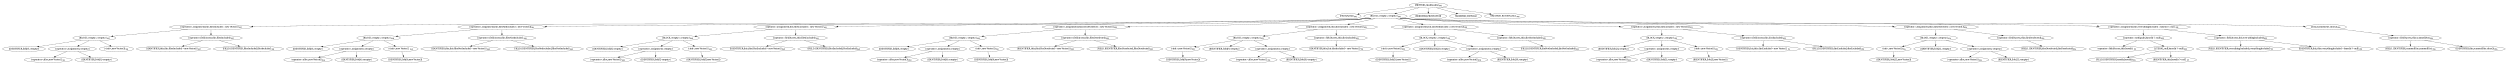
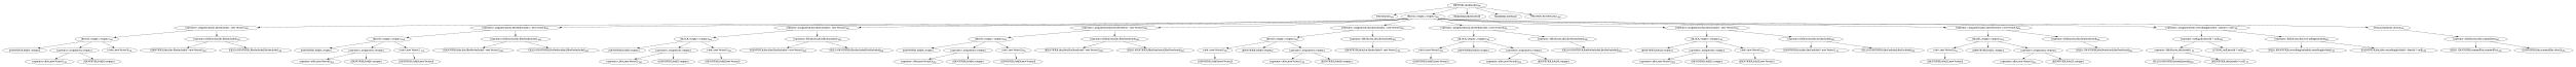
  digraph {
    fontname=Merriweather
    node [fontname=Merriweather]
    edge [fontname=Merriweather]
    n1 [label=<(METHOD,clearResults)<SUB>946</SUB>>]
    n2 [label=<(PARAM,this)<SUB>946</SUB>>]
    n3 [label=<(BLOCK,&lt;empty&gt;,&lt;empty&gt;)<SUB>946</SUB>>]
    n4 [label=<(MODIFIER,PROTECTED)>]
    n5 [label=<(MODIFIER,VIRTUAL)>]
    n6 [label=<(METHOD_RETURN,void)<SUB>946</SUB>>]
    n7 [label=<(&lt;operator&gt;.assignment,this.filesIncluded = new Vector())<SUB>947</SUB>>]
    n8 [label=<(&lt;operator&gt;.assignment,this.filesNotIncluded = new Vector())<SUB>948</SUB>>]
    n9 [label=<(&lt;operator&gt;.assignment,this.filesExcluded = new Vector())<SUB>949</SUB>>]
    n10 [label=<(&lt;operator&gt;.assignment,this.filesDeselected = new Vector())<SUB>950</SUB>>]
    n11 [label=<(&lt;operator&gt;.assignment,this.dirsIncluded = new Vector())<SUB>951</SUB>>]
    n12 [label=<(&lt;operator&gt;.assignment,this.dirsNotIncluded = new Vector())<SUB>952</SUB>>]
    n13 [label=<(&lt;operator&gt;.assignment,this.dirsExcluded = new Vector())<SUB>953</SUB>>]
    n14 [label=<(&lt;operator&gt;.assignment,this.dirsDeselected = new Vector())<SUB>954</SUB>>]
    n15 [label=<(&lt;operator&gt;.assignment,this.everythingIncluded = basedir != null)<SUB>955</SUB>>]
    n16 [label=<(clear,scannedDirs.clear())<SUB>956</SUB>>]
    n17 [label=<(&lt;operator&gt;.fieldAccess,this.filesIncluded)<SUB>947</SUB>>]
    n18 [label=<(BLOCK,&lt;empty&gt;,&lt;empty&gt;)<SUB>947</SUB>>]
    n19 [label=<(&lt;operator&gt;.fieldAccess,this.filesNotIncluded)<SUB>948</SUB>>]
    n20 [label=<(BLOCK,&lt;empty&gt;,&lt;empty&gt;)<SUB>948</SUB>>]
-   n21 [label=<(&lt;operator&gt;.fieldAccess,this.filesExcluded)<SUB>941</SUB>>]
+   n21 [label=<(&lt;operator&gt;.fieldAccess,this.filesExcluded)<SUB>949</SUB>>]
    n22 [label=<(BLOCK,&lt;empty&gt;,&lt;empty&gt;)<SUB>949</SUB>>]
    n23 [label=<(&lt;operator&gt;.fieldAccess,this.filesDeselected)<SUB>950</SUB>>]
    n24 [label=<(BLOCK,&lt;empty&gt;,&lt;empty&gt;)<SUB>950</SUB>>]
    n25 [label=<(&lt;operator&gt;.fieldAccess,this.dirsIncluded)<SUB>951</SUB>>]
    n26 [label=<(BLOCK,&lt;empty&gt;,&lt;empty&gt;)<SUB>951</SUB>>]
    n27 [label=<(&lt;operator&gt;.fieldAccess,this.dirsNotIncluded)<SUB>952</SUB>>]
    n28 [label=<(BLOCK,&lt;empty&gt;,&lt;empty&gt;)<SUB>952</SUB>>]
    n29 [label=<(&lt;operator&gt;.fieldAccess,this.dirsExcluded)<SUB>953</SUB>>]
    n30 [label=<(BLOCK,&lt;empty&gt;,&lt;empty&gt;)<SUB>953</SUB>>]
    n31 [label=<(&lt;operator&gt;.fieldAccess,this.dirsDeselected)<SUB>954</SUB>>]
    n32 [label=<(BLOCK,&lt;empty&gt;,&lt;empty&gt;)<SUB>954</SUB>>]
    n33 [label=<(&lt;operator&gt;.fieldAccess,this.everythingIncluded)<SUB>955</SUB>>]
    n34 [label=<(&lt;operator&gt;.notEquals,basedir != null)<SUB>955</SUB>>]
    n35 [label=<(&lt;operator&gt;.fieldAccess,this.scannedDirs)<SUB>956</SUB>>]
    n36 [label=<(IDENTIFIER,this,this.filesIncluded = new Vector())<SUB>947</SUB>>]
    n37 [label=<(FIELD_IDENTIFIER,filesIncluded,filesIncluded)<SUB>947</SUB>>]
    n38 [label=<(&lt;operator&gt;.assignment,&lt;empty&gt;)>]
    n39 [label=<(&lt;init&gt;,new Vector())<SUB>947</SUB>>]
    n40 [label=<(IDENTIFIER,$obj15,&lt;empty&gt;)>]
    n41 [label=<(IDENTIFIER,$obj15,&lt;empty&gt;)>]
    n42 [label=<(&lt;operator&gt;.alloc,new Vector())<SUB>947</SUB>>]
    n43 [label=<(IDENTIFIER,this,this.filesNotIncluded = new Vector())<SUB>948</SUB>>]
    n44 [label=<(FIELD_IDENTIFIER,filesNotIncluded,filesNotIncluded)<SUB>948</SUB>>]
    n45 [label=<(&lt;operator&gt;.assignment,&lt;empty&gt;)>]
    n46 [label=<(&lt;init&gt;,new Vector())<SUB>948</SUB>>]
    n47 [label=<(IDENTIFIER,$obj16,&lt;empty&gt;)>]
    n48 [label=<(IDENTIFIER,$obj16,&lt;empty&gt;)>]
    n49 [label=<(&lt;operator&gt;.alloc,new Vector())<SUB>948</SUB>>]
    n50 [label=<(IDENTIFIER,$obj16,new Vector())>]
    n51 [label=<(IDENTIFIER,this,this.filesExcluded = new Vector())<SUB>949</SUB>>]
    n52 [label=<(FIELD_IDENTIFIER,filesExcluded,filesExcluded)<SUB>949</SUB>>]
    n53 [label=<(&lt;operator&gt;.assignment,&lt;empty&gt;)>]
    n54 [label=<(&lt;init&gt;,new Vector())<SUB>949</SUB>>]
    n55 [label=<(IDENTIFIER,$obj17,&lt;empty&gt;)>]
    n56 [label=<(IDENTIFIER,$obj17,&lt;empty&gt;)>]
    n57 [label=<(&lt;operator&gt;.alloc,new Vector())<SUB>949</SUB>>]
    n58 [label=<(IDENTIFIER,$obj17,new Vector())>]
    n59 [label=<(IDENTIFIER,this,this.filesDeselected = new Vector())<SUB>950</SUB>>]
-   n60 [label=<(FIELD_IDENTIFIER,filesDeselected,filesDeselected)<SUB>950</SUB>>]
+   n60 [label=<(FIELD_IDENTIFIER,filesDeselected,filesDeselected)<SUB>953</SUB>>]
    n61 [label=<(&lt;operator&gt;.assignment,&lt;empty&gt;)>]
    n62 [label=<(&lt;init&gt;,new Vector())<SUB>950</SUB>>]
    n63 [label=<(IDENTIFIER,$obj18,&lt;empty&gt;)>]
    n64 [label=<(IDENTIFIER,$obj18,&lt;empty&gt;)>]
    n65 [label=<(&lt;operator&gt;.alloc,new Vector())<SUB>950</SUB>>]
    n66 [label=<(IDENTIFIER,$obj18,new Vector())>]
    n67 [label=<(IDENTIFIER,this,this.dirsIncluded = new Vector())<SUB>951</SUB>>]
    n68 [label=<(&lt;operator&gt;.assignment,&lt;empty&gt;)>]
    n69 [label=<(&lt;init&gt;,new Vector())<SUB>951</SUB>>]
    n70 [label=<(IDENTIFIER,$obj19,&lt;empty&gt;)>]
    n71 [label=<(IDENTIFIER,$obj19,&lt;empty&gt;)>]
    n72 [label=<(&lt;operator&gt;.alloc,new Vector())<SUB>951</SUB>>]
    n73 [label=<(IDENTIFIER,$obj19,new Vector())>]
    n74 [label=<(FIELD_IDENTIFIER,dirsNotIncluded,dirsNotIncluded)<SUB>952</SUB>>]
    n75 [label=<(&lt;operator&gt;.assignment,&lt;empty&gt;)>]
    n76 [label=<(&lt;init&gt;,new Vector())<SUB>952</SUB>>]
    n77 [label=<(IDENTIFIER,$obj20,&lt;empty&gt;)>]
    n78 [label=<(IDENTIFIER,$obj20,&lt;empty&gt;)>]
    n79 [label=<(&lt;operator&gt;.alloc,new Vector())<SUB>952</SUB>>]
    n80 [label=<(IDENTIFIER,$obj20,new Vector())>]
    n81 [label=<(IDENTIFIER,this,this.dirsExcluded = new Vector())<SUB>953</SUB>>]
    n82 [label=<(FIELD_IDENTIFIER,dirsExcluded,dirsExcluded)<SUB>953</SUB>>]
    n83 [label=<(&lt;operator&gt;.assignment,&lt;empty&gt;)>]
    n84 [label=<(&lt;init&gt;,new Vector())<SUB>953</SUB>>]
    n85 [label=<(IDENTIFIER,$obj21,&lt;empty&gt;)>]
    n86 [label=<(IDENTIFIER,$obj21,&lt;empty&gt;)>]
    n87 [label=<(&lt;operator&gt;.alloc,new Vector())<SUB>953</SUB>>]
    n88 [label=<(IDENTIFIER,$obj21,new Vector())>]
    n89 [label=<(FIELD_IDENTIFIER,dirsDeselected,dirsDeselected)<SUB>954</SUB>>]
    n90 [label=<(&lt;operator&gt;.assignment,&lt;empty&gt;)>]
    n91 [label=<(&lt;init&gt;,new Vector())<SUB>954</SUB>>]
    n92 [label=<(IDENTIFIER,$obj22,&lt;empty&gt;)>]
    n93 [label=<(IDENTIFIER,$obj22,&lt;empty&gt;)>]
    n94 [label=<(&lt;operator&gt;.alloc,new Vector())<SUB>954</SUB>>]
    n95 [label=<(IDENTIFIER,$obj22,new Vector())>]
    n96 [label=<(IDENTIFIER,this,this.everythingIncluded = basedir != null)<SUB>955</SUB>>]
    n97 [label=<(FIELD_IDENTIFIER,everythingIncluded,everythingIncluded)<SUB>955</SUB>>]
    n98 [label=<(&lt;operator&gt;.fieldAccess,this.basedir)<SUB>955</SUB>>]
    n99 [label=<(LITERAL,null,basedir != null)<SUB>955</SUB>>]
    n100 [label=<(IDENTIFIER,this,basedir != null)<SUB>975</SUB>>]
    n101 [label=<(FIELD_IDENTIFIER,basedir,basedir)<SUB>955</SUB>>]
    n102 [label=<(IDENTIFIER,this,scannedDirs.clear())<SUB>956</SUB>>]
    n103 [label=<(FIELD_IDENTIFIER,scannedDirs,scannedDirs)<SUB>956</SUB>>]
    n1 -> n2
    n1 -> n3
    n1 -> n4
    n1 -> n5
    n1 -> n6
    n3 -> n7
    n3 -> n8
    n3 -> n9
    n3 -> n10
    n3 -> n11
    n3 -> n12
    n3 -> n13
    n3 -> n14
    n3 -> n15
    n3 -> n16
    n7 -> n17
    n7 -> n18
    n8 -> n19
    n8 -> n20
    n9 -> n21
    n9 -> n22
    n10 -> n23
    n10 -> n24
    n11 -> n25
    n11 -> n26
    n12 -> n27
    n12 -> n28
    n13 -> n29
    n13 -> n30
    n14 -> n31
    n14 -> n32
    n15 -> n33
    n15 -> n34
    n16 -> n35
    n17 -> n36
    n17 -> n37
    n18 -> n38
    n18 -> n39
    n18 -> n40
    n19 -> n43
    n19 -> n44
    n20 -> n45
    n20 -> n46
    n20 -> n47
    n21 -> n51
    n21 -> n52
    n22 -> n53
    n22 -> n54
    n22 -> n55
    n23 -> n59
    n23 -> n60
    n24 -> n61
    n24 -> n62
    n24 -> n63
    n25 -> n67
    n26 -> n68
    n26 -> n69
    n26 -> n70
    n27 -> n74
    n28 -> n75
    n28 -> n76
    n28 -> n77
    n29 -> n81
    n29 -> n82
    n30 -> n83
    n30 -> n84
    n30 -> n85
    n31 -> n89
    n32 -> n90
    n32 -> n91
    n32 -> n92
    n33 -> n96
    n33 -> n97
    n34 -> n98
    n34 -> n99
    n35 -> n102
    n35 -> n103
    n38 -> n41
    n38 -> n42
    n45 -> n48
    n45 -> n49
    n46 -> n50
    n53 -> n56
    n53 -> n57
    n54 -> n58
    n61 -> n64
    n61 -> n65
    n62 -> n66
    n68 -> n71
    n68 -> n72
    n69 -> n73
    n75 -> n78
    n75 -> n79
    n76 -> n80
    n83 -> n86
    n83 -> n87
    n84 -> n88
    n90 -> n93
    n90 -> n94
    n91 -> n95
-   n99 -> n100
-   n99 -> n101
+   n98 -> n100
+   n98 -> n101
  }
